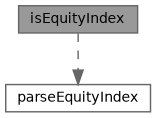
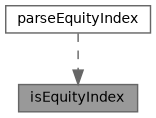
  digraph {
    rankdir=TB
    node [fontname=Helvetica fontsize=10 shape=box style=filled]
    n1 [color=gray40 fillcolor=grey60 fontcolor=black height=0.2 label=isEquityIndex width=0.4]
    n2 [color=grey40 fillcolor=white height=0.2 label=parseEquityIndex width=0.4]
-   n1 -> n2 [color=gray40 fontname=Helvetica fontsize=10 labelfontname=Helvetica labelfontsize=10 style=dashed]
+   n2 -> n1 [color=gray40 fontname=Helvetica fontsize=10 labelfontname=Helvetica labelfontsize=10 style=dashed]
  }
